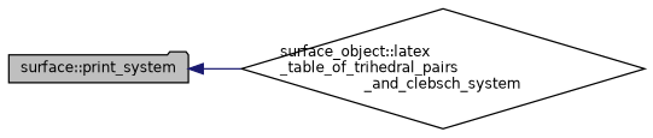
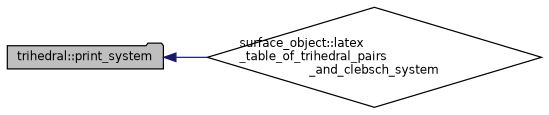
  digraph {
    rankdir=LR
    node [color=black fontname=Helvetica fontsize=10 style=filled]
-   n1 [fillcolor=grey75 fontcolor=black height=0.2 label="surface::print_system" shape=folder width=0.4]
+   n1 [fillcolor=grey75 fontcolor=black height=0.2 label="trihedral::print_system" shape=folder width=0.4]
    n2 [fillcolor=white height=0.2 label="surface_object::latex\l_table_of_trihedral_pairs\l_and_clebsch_system" shape=diamond width=0.4]
    n1 -> n2 [color=midnightblue dir=back fontname=Helvetica fontsize=10 labelfontname=Helvetica labelfontsize=10 style=solid]
  }
